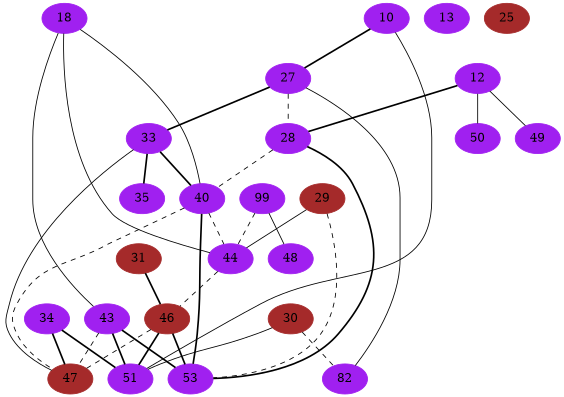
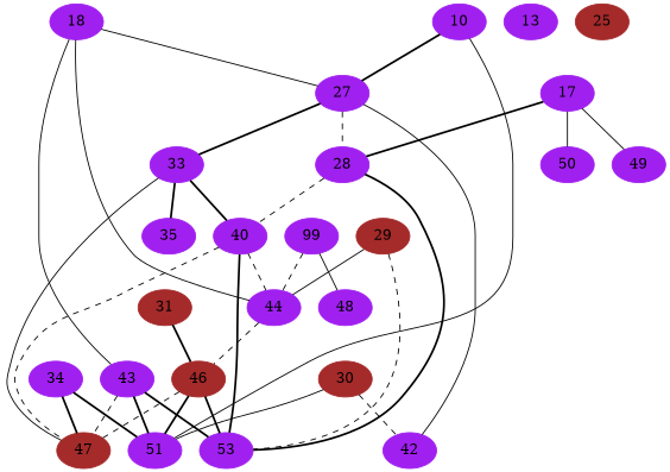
  graph {
    node [color=purple style=filled]
    edge [style=bold]
    27 [super="+23"]
    28 [super="+20"]
    33
-   42 [label=82]
+   42
    10
    51 [super="+45"]
    43 [super="+26+19"]
    53 [super="+52+21"]
    47 [color=brown super="+15+41+11"]
    13
    40 [super="+12"]
-   17 [label=12]
+   17
    49
    50 [super="+5"]
    44 [super="+24"]
    46 [color=brown super="+37+22+9"]
    18
    25 [color=brown]
    35
    29 [color=brown]
    30 [color=brown]
    31 [color=brown]
    34 [super="+32"]
    n24 [label=99]
    48
    27 -- 28 [style=dashed weight=2]
    27 -- 33
    27 -- 42 [style=solid]
    28 -- 53
    28 -- 40 [style=dashed weight=3]
    33 -- 47 [style=solid]
    33 -- 40
    33 -- 35
    10 -- 27
    10 -- 51 [style=solid]
    43 -- 51 [weight=3]
    43 -- 53 [weight=3]
    43 -- 47 [style=dashed weight=3]
    40 -- 53
    40 -- 47 [style=dashed]
    40 -- 44 [style=dashed]
    17 -- 28 [weight=2]
    17 -- 49 [style=solid]
    17 -- 50 [style=solid]
    44 -- 46 [style=dashed weight=2]
    46 -- 51 [weight=3]
    46 -- 53 [weight=3]
    46 -- 47 [style=dashed weight=3]
    18 -- 43 [style=solid]
-   18 -- 40 [style=solid]
+   18 -- 27 [style=solid]
    18 -- 44 [style=solid weight=2]
    29 -- 53 [style=dashed]
    29 -- 44 [style=solid]
    30 -- 42 [style=dashed]
    30 -- 51 [style=solid weight=2]
    31 -- 46
    34 -- 51 [weight=2]
    34 -- 47 [weight=2]
    n24 -- 44 [style=dashed]
    n24 -- 48 [style=solid]
  }
